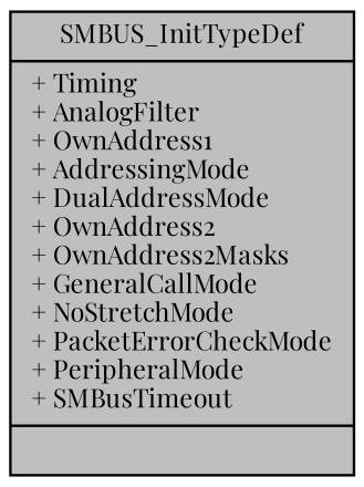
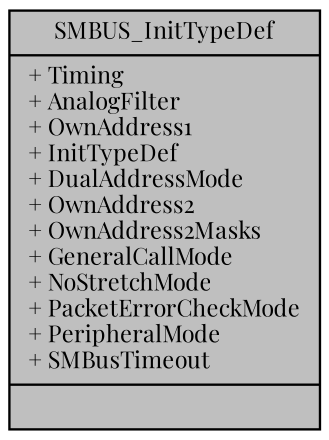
  digraph {
    fontname="Playfair Display"
-   n1 [color=black fillcolor=grey75 fontcolor=black fontname="Playfair Display" fontsize=10 height=0.2 label="{SMBUS_InitTypeDef\n|+ Timing\l+ AnalogFilter\l+ OwnAddress1\l+ AddressingMode\l+ DualAddressMode\l+ OwnAddress2\l+ OwnAddress2Masks\l+ GeneralCallMode\l+ NoStretchMode\l+ PacketErrorCheckMode\l+ PeripheralMode\l+ SMBusTimeout\l|}" shape=record style=filled width=0.4]
+   n1 [color=black fillcolor=grey75 fontcolor=black fontname="Playfair Display" fontsize=10 height=0.2 label="{SMBUS_InitTypeDef\n|+ Timing\l+ AnalogFilter\l+ OwnAddress1\l+ InitTypeDef\l+ DualAddressMode\l+ OwnAddress2\l+ OwnAddress2Masks\l+ GeneralCallMode\l+ NoStretchMode\l+ PacketErrorCheckMode\l+ PeripheralMode\l+ SMBusTimeout\l|}" shape=record style=filled width=0.4]
  }
